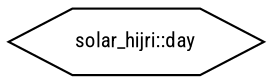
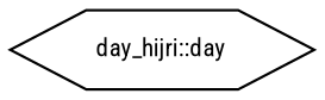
  digraph {
    rankdir=LR
    fontname="Roboto Condensed"
-   n1 [color=black fillcolor=white fontname="Roboto Condensed" fontsize=10 height=0.2 label="solar_hijri::day" shape=hexagon style=filled width=0.4]
+   n1 [color=black fillcolor=white fontname="Roboto Condensed" fontsize=10 height=0.2 label="day_hijri::day" shape=hexagon style=filled width=0.4]
  }
